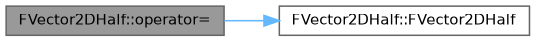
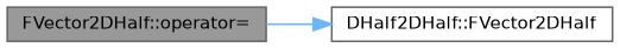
  digraph {
    rankdir=LR
    node [fontname=Helvetica fontsize=10 shape=box style=filled]
    n1 [color=gray40 fillcolor=grey60 fontcolor=black height=0.2 label="FVector2DHalf::operator=" width=0.4]
-   n2 [color=grey40 fillcolor=white height=0.2 label="FVector2DHalf::FVector2DHalf" width=0.4]
+   n2 [color=grey40 fillcolor=white height=0.2 label="DHalf2DHalf::FVector2DHalf" width=0.4]
    n1 -> n2 [color=steelblue1 fontname=Helvetica fontsize=10 labelfontname=Helvetica labelfontsize=10 style=solid]
  }
